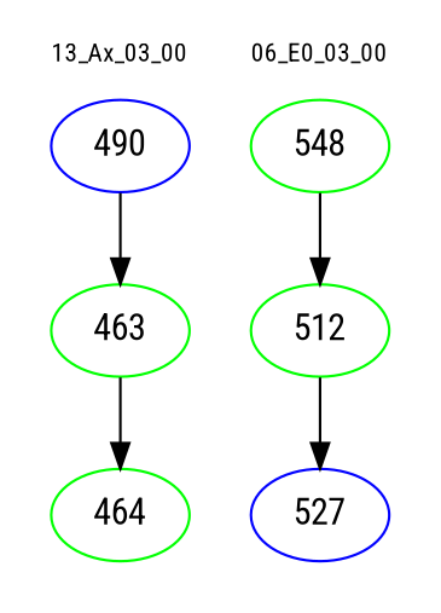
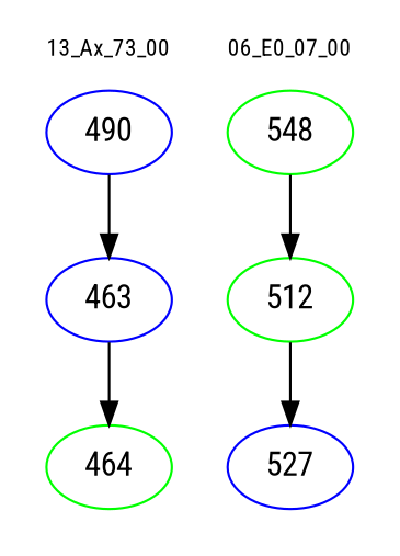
  digraph {
    fontname="Roboto Condensed"
    node [color=green fontname="Roboto Condensed"]
    edge [color=black fontname="Roboto Condensed"]
-   n1 [label=463]
+   n1 [color=blue label=463]
    n2 [color=blue label=490]
    n3 [label=464]
    n4 [label=512]
    n5 [color=blue label=527]
    n6 [label=548]
    subgraph cluster_1 {
      color=white
      fontsize=10
-     label="13_Ax_03_00"
+     label="13_Ax_73_00"
      n1
      n2
      n3
    }
    subgraph cluster_2 {
      color=white
      fontsize=10
-     label="06_E0_03_00"
+     label="06_E0_07_00"
      n4
      n5
      n6
    }
    n1 -> n3
    n2 -> n1
    n4 -> n5
    n6 -> n4
  }
